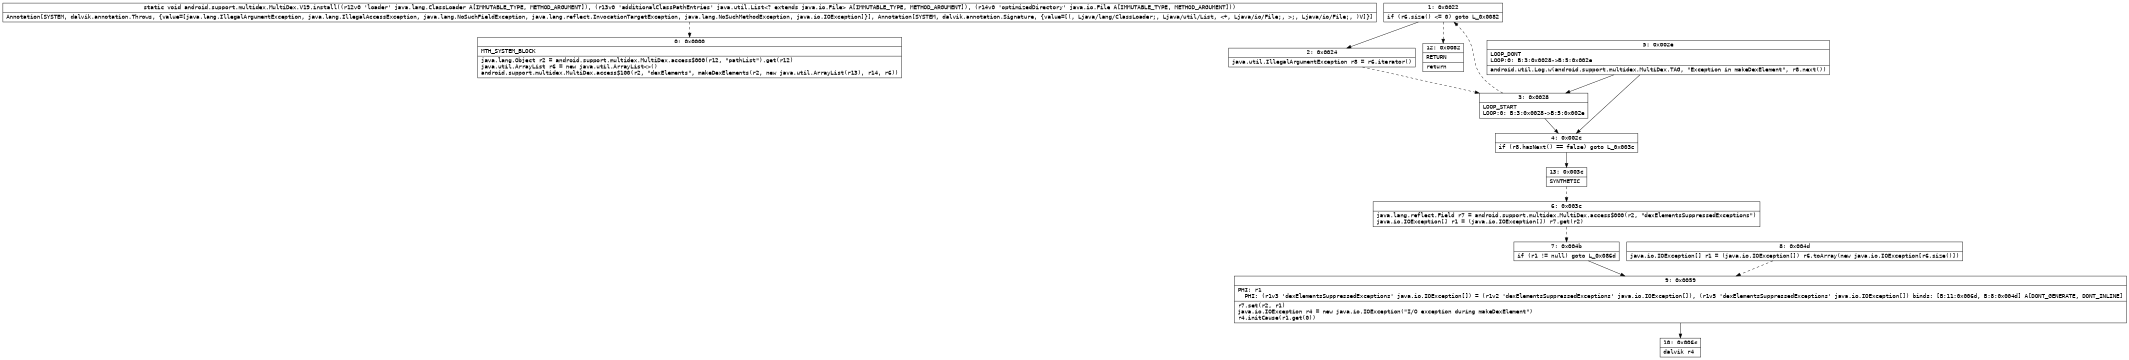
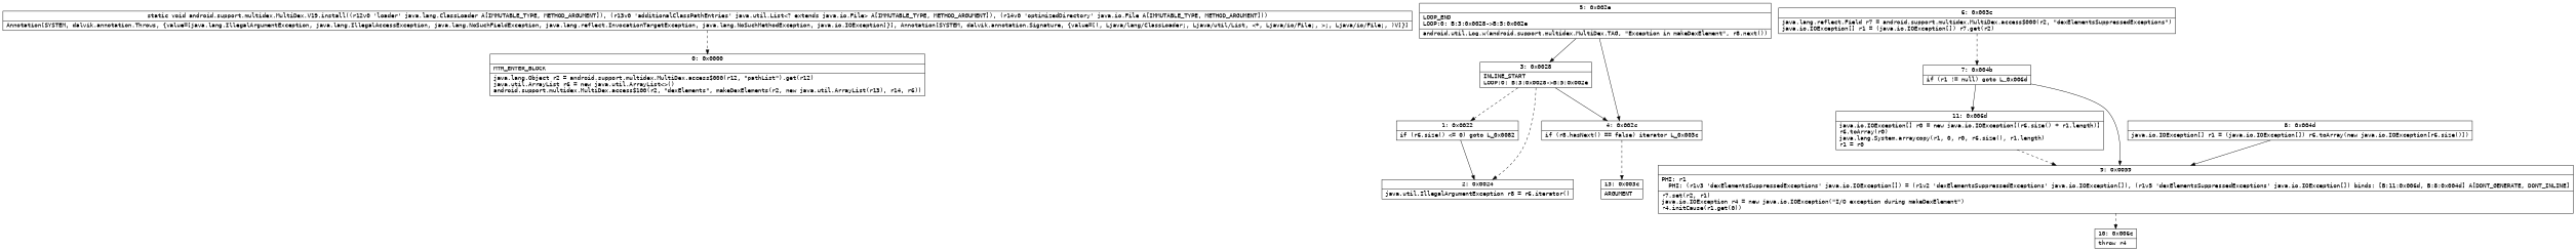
  digraph {
    fontname="DejaVu Sans Mono"
    node [fontname="DejaVu Sans Mono" shape=record]
    edge [fontname="DejaVu Sans Mono" style=dashed]
-   n1 [label="{0\:\ 0x0000|MTH_SYSTEM_BLOCK\l|java.lang.Object r2 = android.support.multidex.MultiDex.access$000(r12, \"pathList\").get(r12)\ljava.util.ArrayList r6 = new java.util.ArrayList\<\>()\landroid.support.multidex.MultiDex.access$100(r2, \"dexElements\", makeDexElements(r2, new java.util.ArrayList(r13), r14, r6))\l}"]
+   n1 [label="{0\:\ 0x0000|MTH_ENTER_BLOCK\l|java.lang.Object r2 = android.support.multidex.MultiDex.access$000(r12, \"pathList\").get(r12)\ljava.util.ArrayList r6 = new java.util.ArrayList\<\>()\landroid.support.multidex.MultiDex.access$100(r2, \"dexElements\", makeDexElements(r2, new java.util.ArrayList(r13), r14, r6))\l}"]
    n2 [label="{1\:\ 0x0022|if (r6.size() \<= 0) goto L_0x0082\l}"]
    n3 [label="{2\:\ 0x0024|java.util.IllegalArgumentException r8 = r6.iterator()\l}"]
-   n4 [label="{12\:\ 0x0082|RETURN\l|return\l}"]
-   n5 [label="{3\:\ 0x0028|LOOP_START\lLOOP:0: B:3:0x0028\-\>B:5:0x002e\l}"]
-   n6 [label="{4\:\ 0x002c|if (r8.hasNext() == false) goto L_0x003c\l}"]
-   n7 [label="{13\:\ 0x003c|SYNTHETIC\l}"]
-   n8 [label="{5\:\ 0x002e|LOOP_DONT\lLOOP:0: B:3:0x0028\-\>B:5:0x002e\l|android.util.Log.w(android.support.multidex.MultiDex.TAG, \"Exception in makeDexElement\", r8.next())\l}"]
+   n5 [label="{3\:\ 0x0028|INLINE_START\lLOOP:0: B:3:0x0028\-\>B:5:0x002e\l}"]
+   n6 [label="{4\:\ 0x002c|if (r8.hasNext() == false) iterator L_0x003c\l}"]
+   n7 [label="{13\:\ 0x003c|ARGUMENT\l}"]
+   n8 [label="{5\:\ 0x002e|LOOP_END\lLOOP:0: B:3:0x0028\-\>B:5:0x002e\l|android.util.Log.w(android.support.multidex.MultiDex.TAG, \"Exception in makeDexElement\", r8.next())\l}"]
    n9 [label="{6\:\ 0x003c|java.lang.reflect.Field r7 = android.support.multidex.MultiDex.access$000(r2, \"dexElementsSuppressedExceptions\")\ljava.io.IOException[] r1 = (java.io.IOException[]) r7.get(r2)\l}"]
-   n10 [label="{7\:\ 0x004b|if (r1 != null) goto L_0x086d\l}"]
+   n10 [label="{7\:\ 0x004b|if (r1 != null) goto L_0x006d\l}"]
+   n11 [label="{11\:\ 0x006d|java.io.IOException[] r0 = new java.io.IOException[(r6.size() + r1.length)]\lr6.toArray(r0)\ljava.lang.System.arraycopy(r1, 0, r0, r6.size(), r1.length)\lr1 = r0\l}"]
    n12 [label="{9\:\ 0x0059|PHI: r1 \l  PHI: (r1v3 'dexElementsSuppressedExceptions' java.io.IOException[]) = (r1v2 'dexElementsSuppressedExceptions' java.io.IOException[]), (r1v5 'dexElementsSuppressedExceptions' java.io.IOException[]) binds: [B:11:0x006d, B:8:0x004d] A[DONT_GENERATE, DONT_INLINE]\l|r7.set(r2, r1)\ljava.io.IOException r4 = new java.io.IOException(\"I\/O exception during makeDexElement\")\lr4.initCause(r1.get(0))\l}"]
    n13 [label="{8\:\ 0x004d|java.io.IOException[] r1 = (java.io.IOException[]) r6.toArray(new java.io.IOException[r6.size()])\l}"]
-   n14 [label="{10\:\ 0x006c|dalvik r4\l}"]
+   n14 [label="{10\:\ 0x006c|throw r4\l}"]
    n15 [label="{static void android.support.multidex.MultiDex.V19.install((r12v0 'loader' java.lang.ClassLoader A[IMMUTABLE_TYPE, METHOD_ARGUMENT]), (r13v0 'additionalClassPathEntries' java.util.List\<? extends java.io.File\> A[IMMUTABLE_TYPE, METHOD_ARGUMENT]), (r14v0 'optimizedDirectory' java.io.File A[IMMUTABLE_TYPE, METHOD_ARGUMENT]))  | Annotation[SYSTEM, dalvik.annotation.Throws, \{value=[java.lang.IllegalArgumentException, java.lang.IllegalAccessException, java.lang.NoSuchFieldException, java.lang.reflect.InvocationTargetException, java.lang.NoSuchMethodException, java.io.IOException]\}], Annotation[SYSTEM, dalvik.annotation.Signature, \{value=[(, Ljava\/lang\/ClassLoader;, Ljava\/util\/List, \<+, Ljava\/io\/File;, \>;, Ljava\/io\/File;, )V]\}]\l}"]
    n2 -> n3 [style=solid]
-   n2 -> n4
-   n3 -> n5
+   n5 -> n3
    n5 -> n2
    n5 -> n6 [style=solid]
-   n6 -> n7 [style=solid]
-   n7 -> n9
+   n6 -> n7
    n8 -> n5 [style=solid]
    n8 -> n6 [style=solid]
    n9 -> n10
+   n10 -> n11 [style=solid]
    n10 -> n12 [style=solid]
-   n12 -> n14 [style=solid]
-   n13 -> n12
+   n11 -> n12
+   n12 -> n14
+   n13 -> n12 [style=solid]
    n15 -> n1
  }
